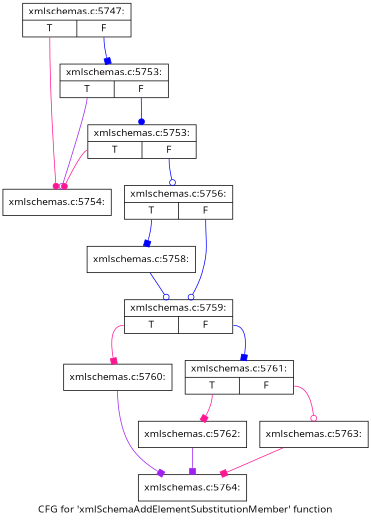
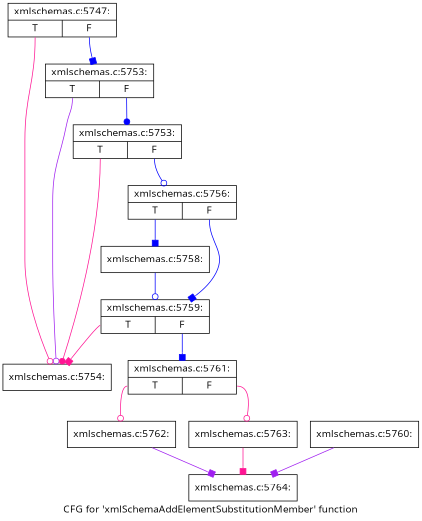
  digraph {
    fontname="Open Sans"
    label="CFG for 'xmlSchemaAddElementSubstitutionMember' function"
    node [fontname="Open Sans" shape=record]
    edge [arrowhead=box color=blue fontname="Open Sans" tailport=s0]
    n1 [label="{xmlschemas.c:5747:|{<s0>T|<s1>F}}"]
    n2 [label="{xmlschemas.c:5754:}"]
    n3 [label="{xmlschemas.c:5753:|{<s0>T|<s1>F}}"]
    n4 [label="{xmlschemas.c:5753:|{<s0>T|<s1>F}}"]
    n5 [label="{xmlschemas.c:5764:}"]
    n6 [label="{xmlschemas.c:5756:|{<s0>T|<s1>F}}"]
    n7 [label="{xmlschemas.c:5758:}"]
    n8 [label="{xmlschemas.c:5759:|{<s0>T|<s1>F}}"]
    n9 [label="{xmlschemas.c:5760:}"]
    n10 [label="{xmlschemas.c:5761:|{<s0>T|<s1>F}}"]
    n11 [label="{xmlschemas.c:5762:}"]
    n12 [label="{xmlschemas.c:5763:}"]
-   n1 -> n2 [arrowhead=dot color=deeppink]
+   n1 -> n2 [arrowhead=odot color=deeppink]
    n1 -> n3 [tailport=s1]
    n3 -> n2 [arrowhead=odot color=purple]
    n3 -> n4 [arrowhead=dot tailport=s1]
    n4 -> n2 [arrowhead=dot color=deeppink]
    n4 -> n6 [arrowhead=odot tailport=s1]
    n6 -> n7
-   n6 -> n8 [arrowhead=odot tailport=s1]
+   n6 -> n8 [tailport=s1]
    n7 -> n8 [arrowhead=odot]
-   n8 -> n9 [color=deeppink]
+   n8 -> n2 [color=deeppink]
    n8 -> n10 [tailport=s1]
    n9 -> n5 [color=purple]
-   n10 -> n11 [color=deeppink]
+   n10 -> n11 [arrowhead=odot color=deeppink]
    n10 -> n12 [arrowhead=odot color=deeppink tailport=s1]
    n11 -> n5 [color=purple]
    n12 -> n5 [color=deeppink]
  }
